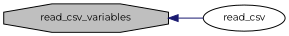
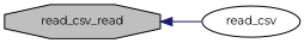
  digraph {
    rankdir=LR
    fontname=Montserrat
    node [color=black fontname=Montserrat fontsize=10 style=filled]
-   n1 [fillcolor=grey75 fontcolor=black height=0.2 label=read_csv_variables shape=octagon width=0.4]
+   n1 [fillcolor=grey75 fontcolor=black height=0.2 label=read_csv_read shape=octagon width=0.4]
    n2 [fillcolor=white height=0.2 label=read_csv shape=ellipse width=0.4]
    n1 -> n2 [color=midnightblue dir=back fontname=Montserrat fontsize=10 labelfontname=Helvetica labelfontsize=10 style=solid]
  }
